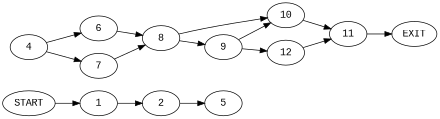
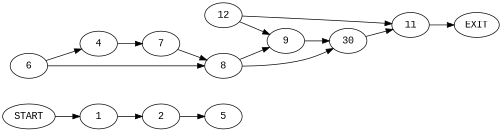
  digraph {
    fontname="Liberation Mono"
    rankdir=LR
    node [fontname="Liberation Mono"]
    edge [fontname="Liberation Mono"]
    n1 [label=START]
    1
    2
    n4 [label=EXIT]
    5
    4
    6
    7
    8
    9
-   10
+   10 [label=30]
    12
    11
    n1 -> 1
    1 -> 2
    2 -> 5
-   4 -> 6
+   6 -> 4
    4 -> 7
    6 -> 8
    7 -> 8
    8 -> 9
    8 -> 10
    9 -> 10
-   9 -> 12
+   12 -> 9
    10 -> 11
    12 -> 11
    11 -> n4
  }
